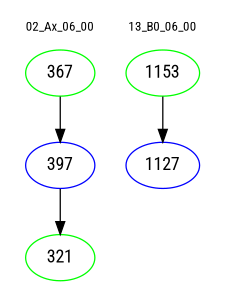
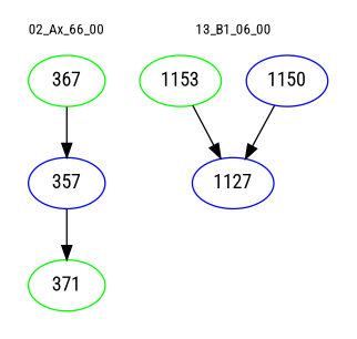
  digraph {
    fontname="Roboto Condensed"
    node [color=green fontname="Roboto Condensed"]
    edge [color=black fontname="Roboto Condensed"]
    n1 [label=367]
-   n2 [color=blue label=397]
-   n3 [label=321]
+   n2 [color=blue label=357]
+   n3 [label=371]
+   n4 [color=blue label=1150]
    n5 [color=blue label=1127]
    n6 [label=1153]
    subgraph cluster_1 {
      color=white
      fontsize=10
-     label="02_Ax_06_00"
+     label="02_Ax_66_00"
      n1
      n2
      n3
    }
    subgraph cluster_2 {
      color=white
      fontsize=10
-     label="13_B0_06_00"
+     label="13_B1_06_00"
+     n4
      n5
      n6
    }
    n1 -> n2
    n2 -> n3
+   n4 -> n5
    n6 -> n5
  }
